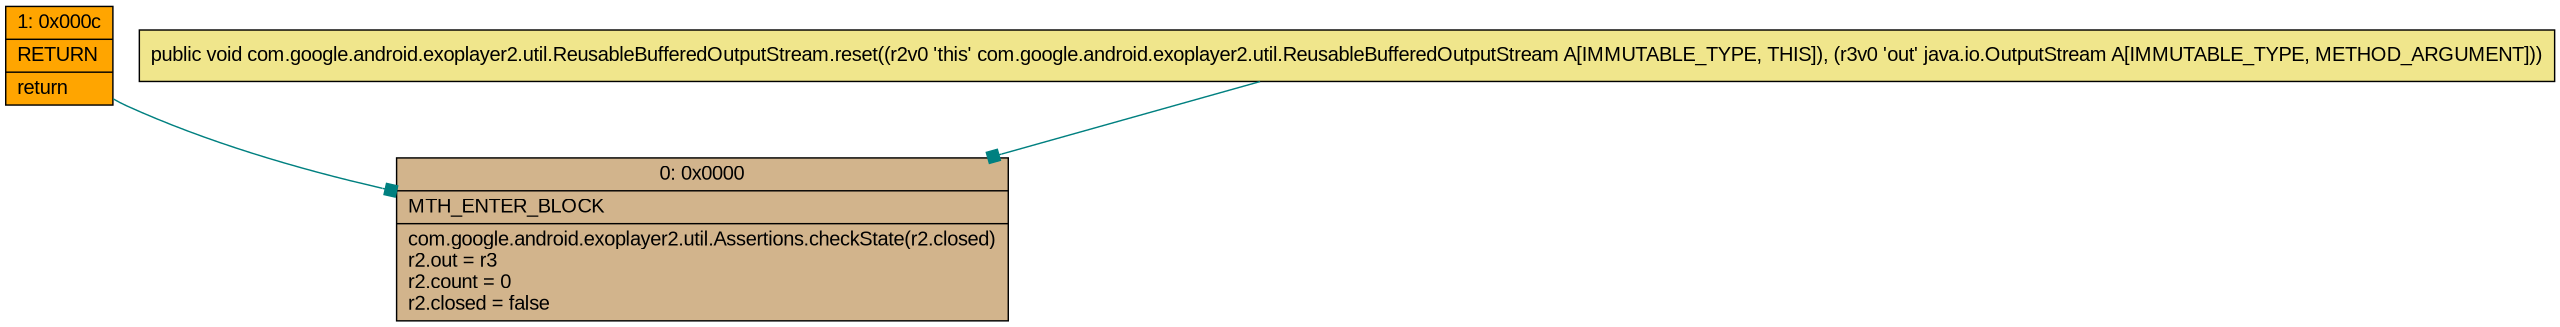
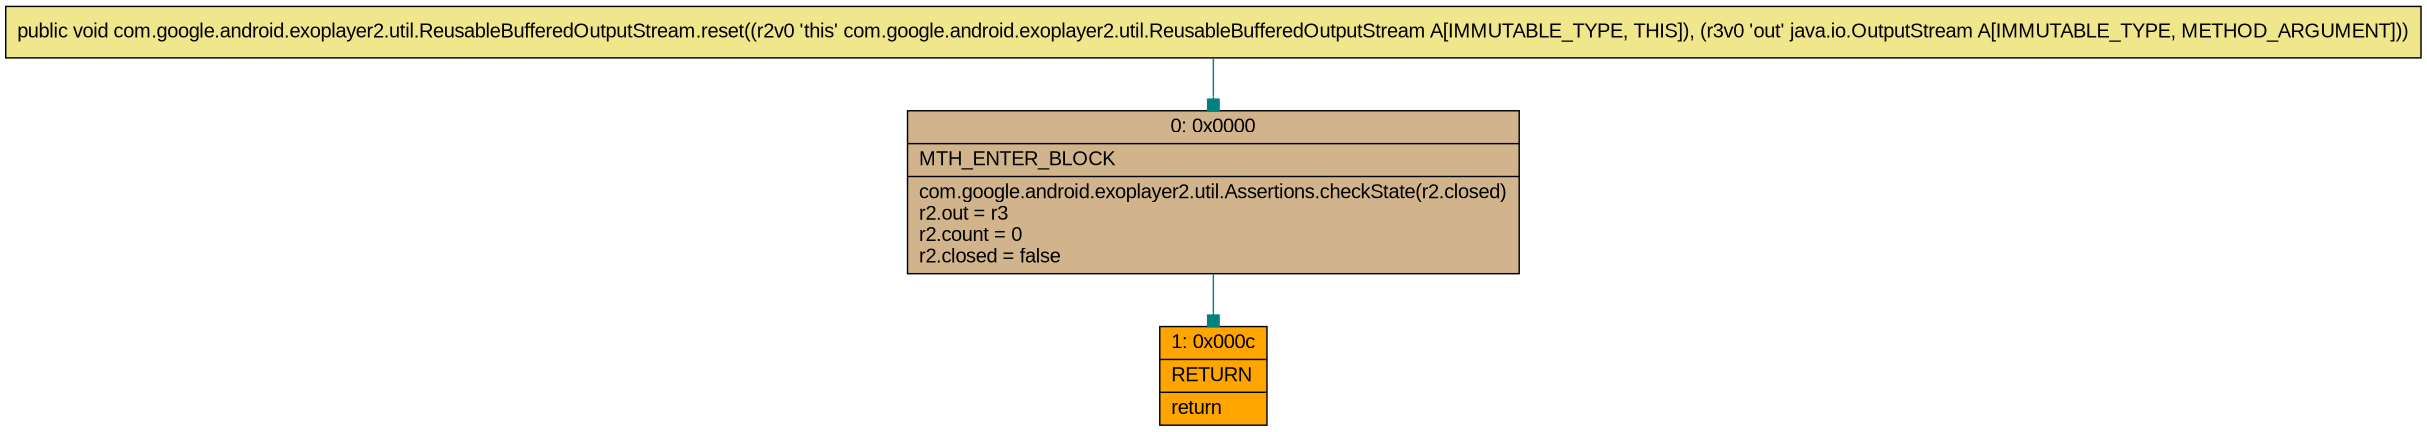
  digraph {
    fontname="Liberation Sans"
    node [shape=record style=filled fontname="Liberation Sans"]
    edge [color=teal arrowhead=box fontname="Liberation Sans"]
    n1 [label="{0\:\ 0x0000|MTH_ENTER_BLOCK\l|com.google.android.exoplayer2.util.Assertions.checkState(r2.closed)\lr2.out = r3\lr2.count = 0\lr2.closed = false\l}" fillcolor=tan]
    n2 [label="{1\:\ 0x000c|RETURN\l|return\l}" fillcolor=orange]
    n3 [label="{public void com.google.android.exoplayer2.util.ReusableBufferedOutputStream.reset((r2v0 'this' com.google.android.exoplayer2.util.ReusableBufferedOutputStream A[IMMUTABLE_TYPE, THIS]), (r3v0 'out' java.io.OutputStream A[IMMUTABLE_TYPE, METHOD_ARGUMENT])) }" fillcolor=khaki]
-   n2 -> n1
+   n1 -> n2
    n3 -> n1
  }
